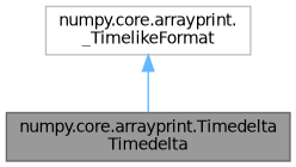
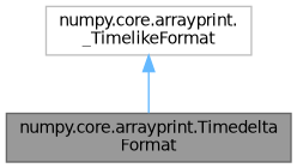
  digraph {
    node [fontname=Helvetica fontsize=10 shape=box style=filled]
-   n1 [color=gray40 fillcolor=grey60 fontcolor=black height=0.2 label="numpy.core.arrayprint.Timedelta\lTimedelta" width=0.4]
+   n1 [color=gray40 fillcolor=grey60 fontcolor=black height=0.2 label="numpy.core.arrayprint.Timedelta\lFormat" width=0.4]
    n2 [color=grey75 fillcolor=white height=0.2 label="numpy.core.arrayprint.\l_TimelikeFormat" width=0.4]
    n2 -> n1 [color=steelblue1 dir=back fontname=Helvetica fontsize=10 labelfontname=Helvetica labelfontsize=10 style=solid]
  }
